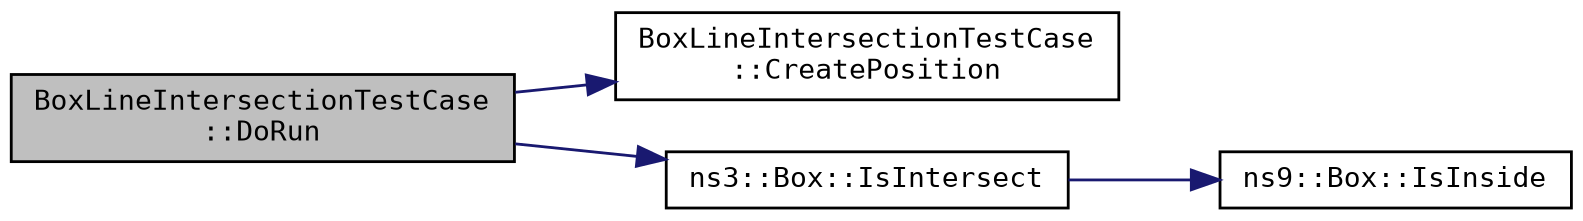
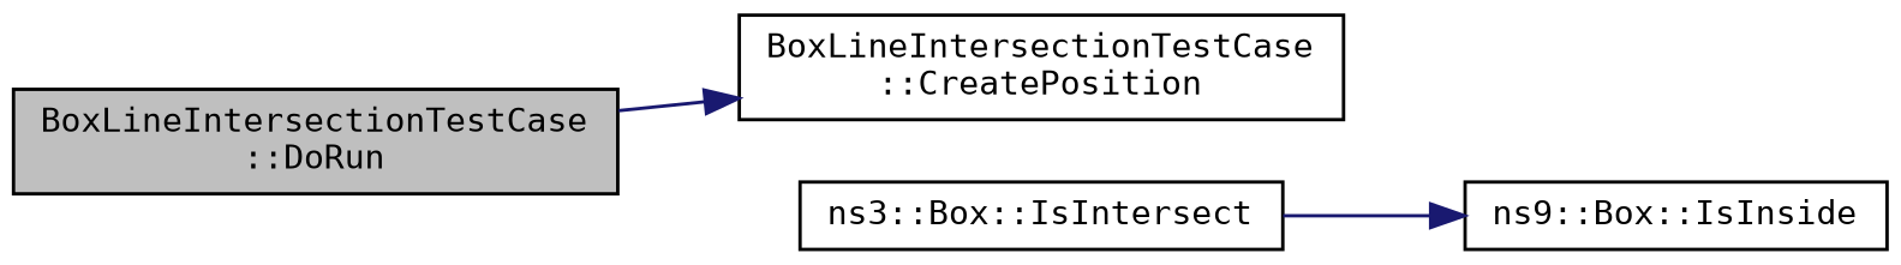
  digraph {
    fontname="DejaVu Sans Mono"
    rankdir=LR
    node [color=black fillcolor=white fontname="DejaVu Sans Mono" fontsize=10 shape=record style=filled]
    edge [color=midnightblue fontname="DejaVu Sans Mono" fontsize=10 labelfontname=Helvetica labelfontsize=10 style=solid]
    n1 [fillcolor=grey75 fontcolor=black height=0.2 label="BoxLineIntersectionTestCase\l::DoRun" width=0.4]
    n2 [height=0.2 label="BoxLineIntersectionTestCase\l::CreatePosition" width=0.4]
    n3 [height=0.2 label="ns3::Box::IsIntersect" width=0.4]
    n4 [height=0.2 label="ns9::Box::IsInside" width=0.4]
    n1 -> n2
-   n1 -> n3
    n3 -> n4
  }
